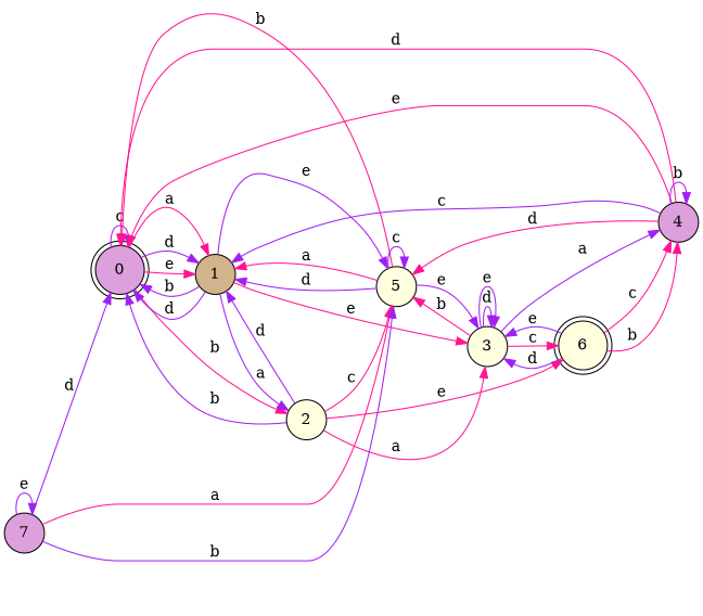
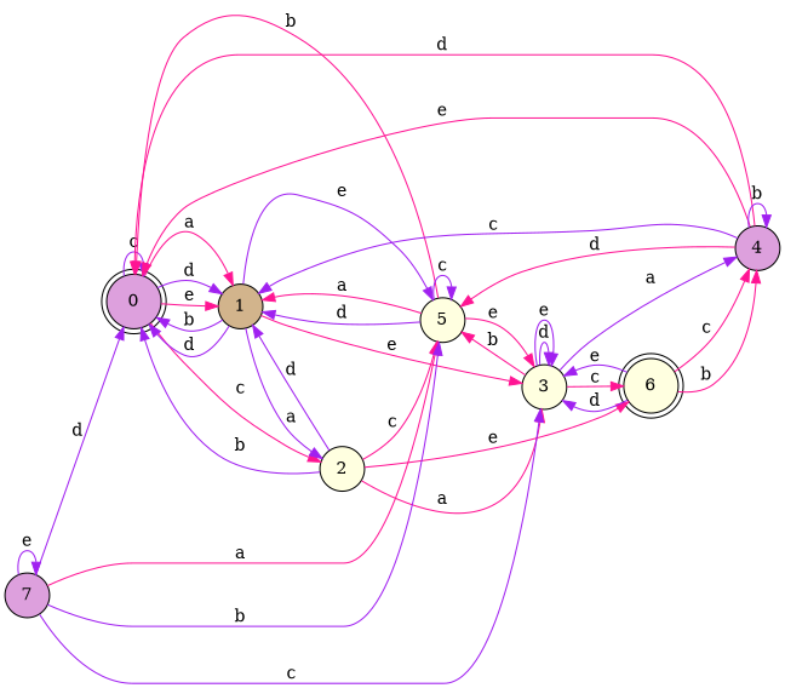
  digraph {
    rankdir=LR
    node [color=black fillcolor=lightyellow shape=circle style=filled]
    edge [color=purple]
    n1 [fillcolor=plum label=0 shape=doublecircle style="rounded,filled"]
    n2 [fillcolor=tan label=1]
    n3 [label=2]
    n4 [label=3]
    n5 [label=5]
    n6 [label=6 shape=doublecircle style="rounded,filled"]
    n7 [fillcolor=plum label=4]
    n8 [fillcolor=plum label=7]
    n1 -> n1 [label=c]
    n1 -> n2 [color=deeppink label=a]
    n1 -> n2 [label=d]
    n1 -> n2 [color=deeppink label=e]
-   n1 -> n3 [color=deeppink label=b]
+   n1 -> n3 [color=deeppink label=c]
    n2 -> n1 [label=b]
    n2 -> n1 [label=d]
    n2 -> n3 [label=a]
    n2 -> n4 [color=deeppink label=e]
    n2 -> n5 [label=e]
    n3 -> n1 [label=b]
    n3 -> n2 [label=d]
    n3 -> n4 [color=deeppink label=a]
    n3 -> n5 [color=deeppink label=c]
    n3 -> n6 [color=deeppink label=e]
    n4 -> n4 [label=d]
    n4 -> n4 [label=e]
    n4 -> n5 [color=deeppink label=b]
    n4 -> n6 [color=deeppink label=c]
    n4 -> n7 [label=a]
    n5 -> n1 [color=deeppink label=b]
    n5 -> n2 [color=deeppink label=a]
    n5 -> n2 [label=d]
-   n5 -> n4 [label=e]
+   n5 -> n4 [color=deeppink label=e]
    n5 -> n5 [label=c]
    n6 -> n4 [label=d]
    n6 -> n4 [label=e]
    n6 -> n7 [color=deeppink label=b]
    n6 -> n7 [color=deeppink label=c]
    n7 -> n1 [color=deeppink label=d]
    n7 -> n1 [color=deeppink label=e]
    n7 -> n2 [label=c]
    n7 -> n5 [color=deeppink label=d]
    n7 -> n7 [label=b]
    n8 -> n1 [label=d]
+   n8 -> n4 [label=c]
    n8 -> n5 [color=deeppink label=a]
    n8 -> n5 [label=b]
    n8 -> n8 [label=e]
  }
